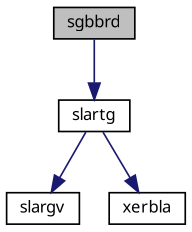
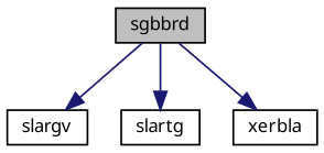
  digraph {
    fontname="Noto Sans"
    rankdir=TB
    node [color=black fillcolor=white fontname="Noto Sans" fontsize=10 shape=record style=filled]
    edge [color=midnightblue fontname="Noto Sans" fontsize=10 labelfontname=Helvetica labelfontsize=10 style=solid]
    n1 [fillcolor=grey75 fontcolor=black height=0.2 label=sgbbrd width=0.4]
    n2 [height=0.2 label=slargv width=0.4]
    n3 [height=0.2 label=slartg width=0.4]
    n4 [height=0.2 label=xerbla width=0.4]
-   n3 -> n2
+   n1 -> n2
    n1 -> n3
-   n3 -> n4
+   n1 -> n4
  }
